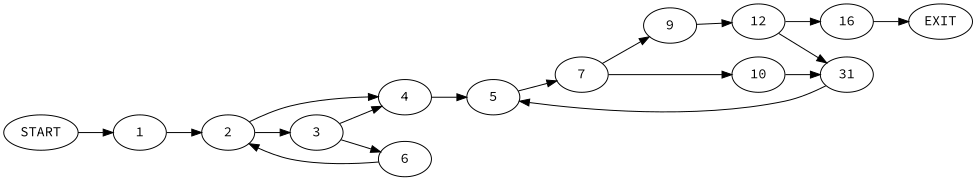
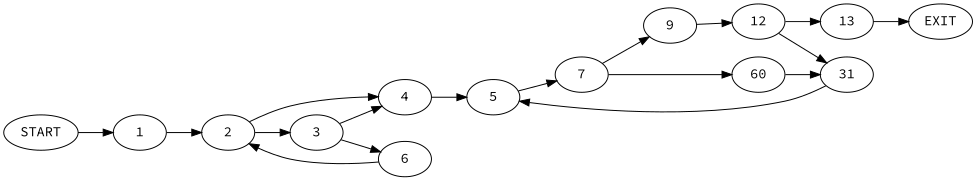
  digraph {
    fontname="Source Code Pro"
    rankdir=LR
    node [fontname="Source Code Pro"]
    edge [fontname="Source Code Pro"]
    n1 [label=START]
    1
    2
    n4 [label=EXIT]
    3
    4
    6
    5
    7
    9
-   10
+   10 [label=60]
    12
    n13 [label=31]
-   13 [label=16]
+   13
    n1 -> 1
    1 -> 2
    2 -> 3
    2 -> 4
    3 -> 4
    3 -> 6
    4 -> 5
    6 -> 2
    5 -> 7
    7 -> 9
    7 -> 10
    9 -> 12
    10 -> n13
    12 -> n13
    12 -> 13
    n13 -> 5
    13 -> n4
  }
